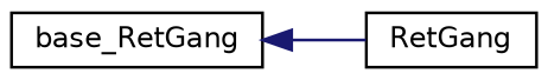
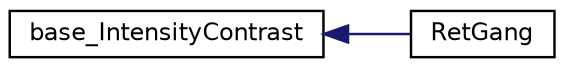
  digraph {
    rankdir=LR
    node [color=black fillcolor=white fontname=Helvetica fontsize=10 shape=record style=filled]
-   n1 [height=0.2 label=base_RetGang width=0.4]
+   n1 [height=0.2 label=base_IntensityContrast width=0.4]
    n2 [height=0.2 label=RetGang width=0.4]
    n1 -> n2 [color=midnightblue dir=back fontname=Helvetica fontsize=10 labelfontname=Helvetica labelfontsize=10 style=solid]
  }
